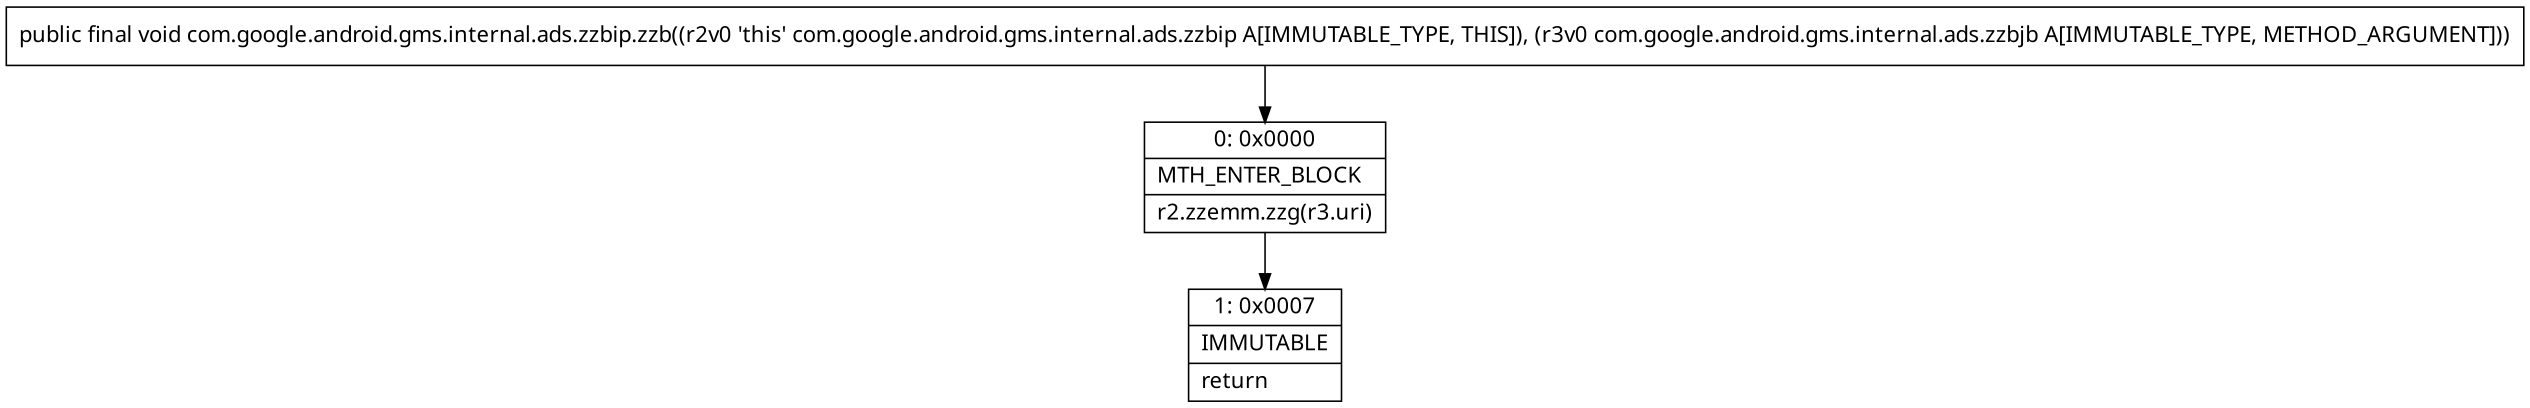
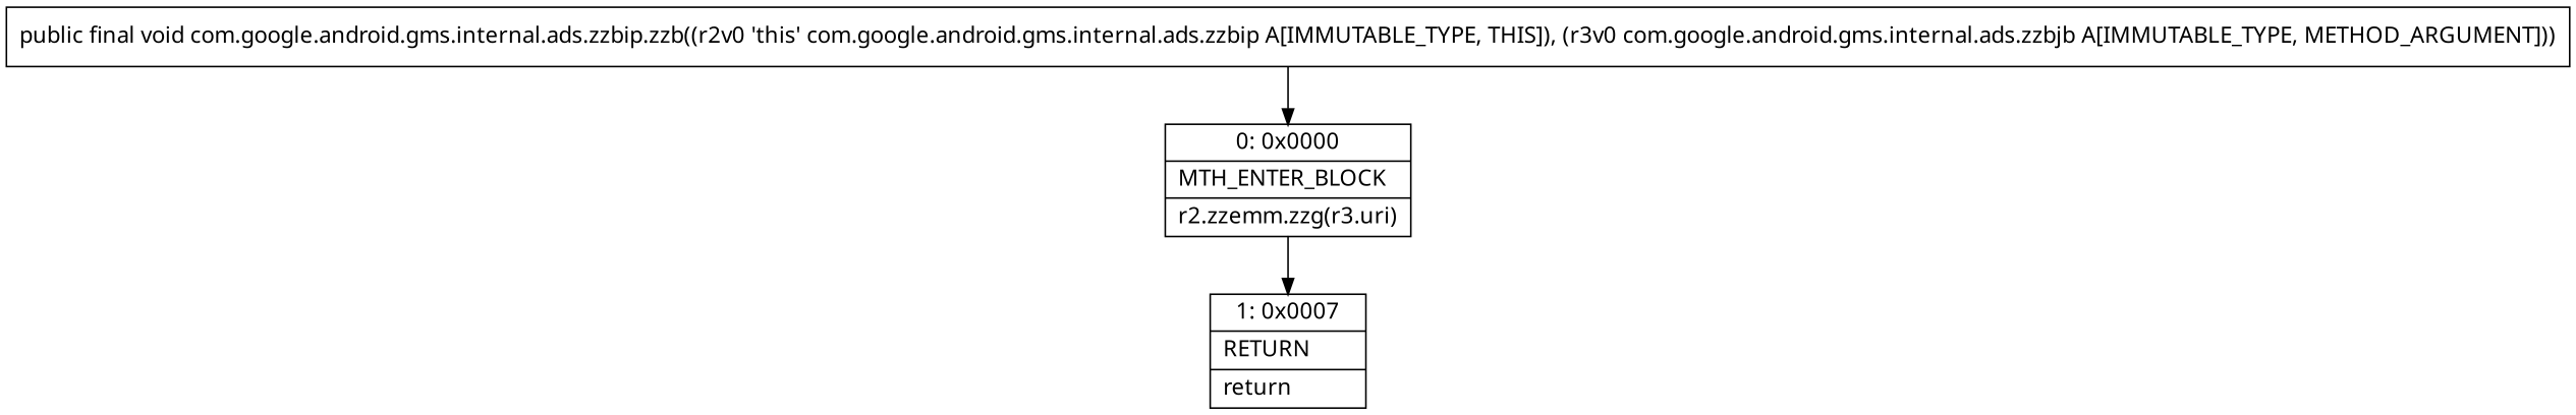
  digraph {
    fontname="Noto Sans"
    node [shape=record fontname="Noto Sans"]
    edge [fontname="Noto Sans"]
    n1 [label="{0\:\ 0x0000|MTH_ENTER_BLOCK\l|r2.zzemm.zzg(r3.uri)\l}"]
-   n2 [label="{1\:\ 0x0007|IMMUTABLE\l|return\l}"]
+   n2 [label="{1\:\ 0x0007|RETURN\l|return\l}"]
    n3 [label="{public final void com.google.android.gms.internal.ads.zzbip.zzb((r2v0 'this' com.google.android.gms.internal.ads.zzbip A[IMMUTABLE_TYPE, THIS]), (r3v0 com.google.android.gms.internal.ads.zzbjb A[IMMUTABLE_TYPE, METHOD_ARGUMENT])) }"]
    n1 -> n2
    n3 -> n1
  }
